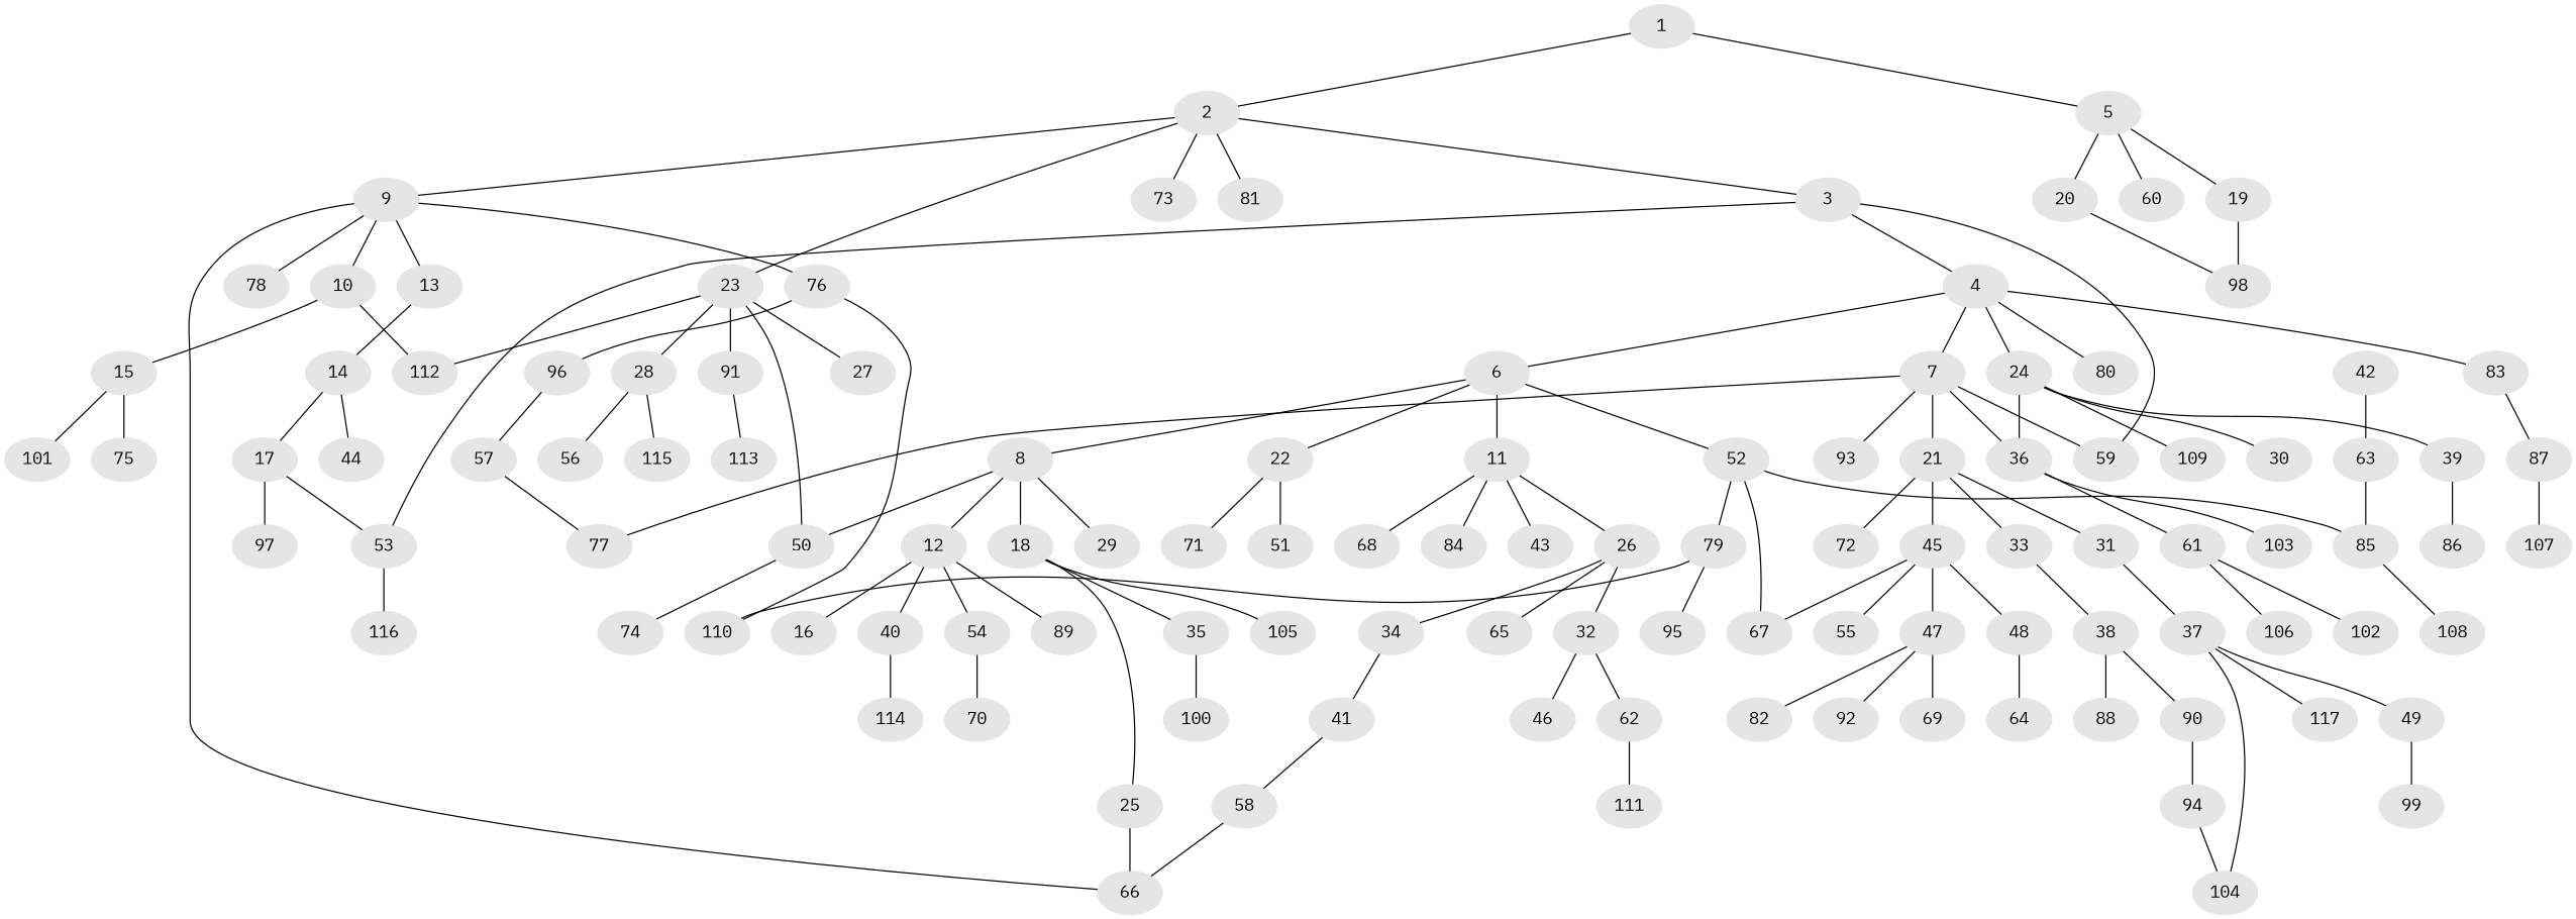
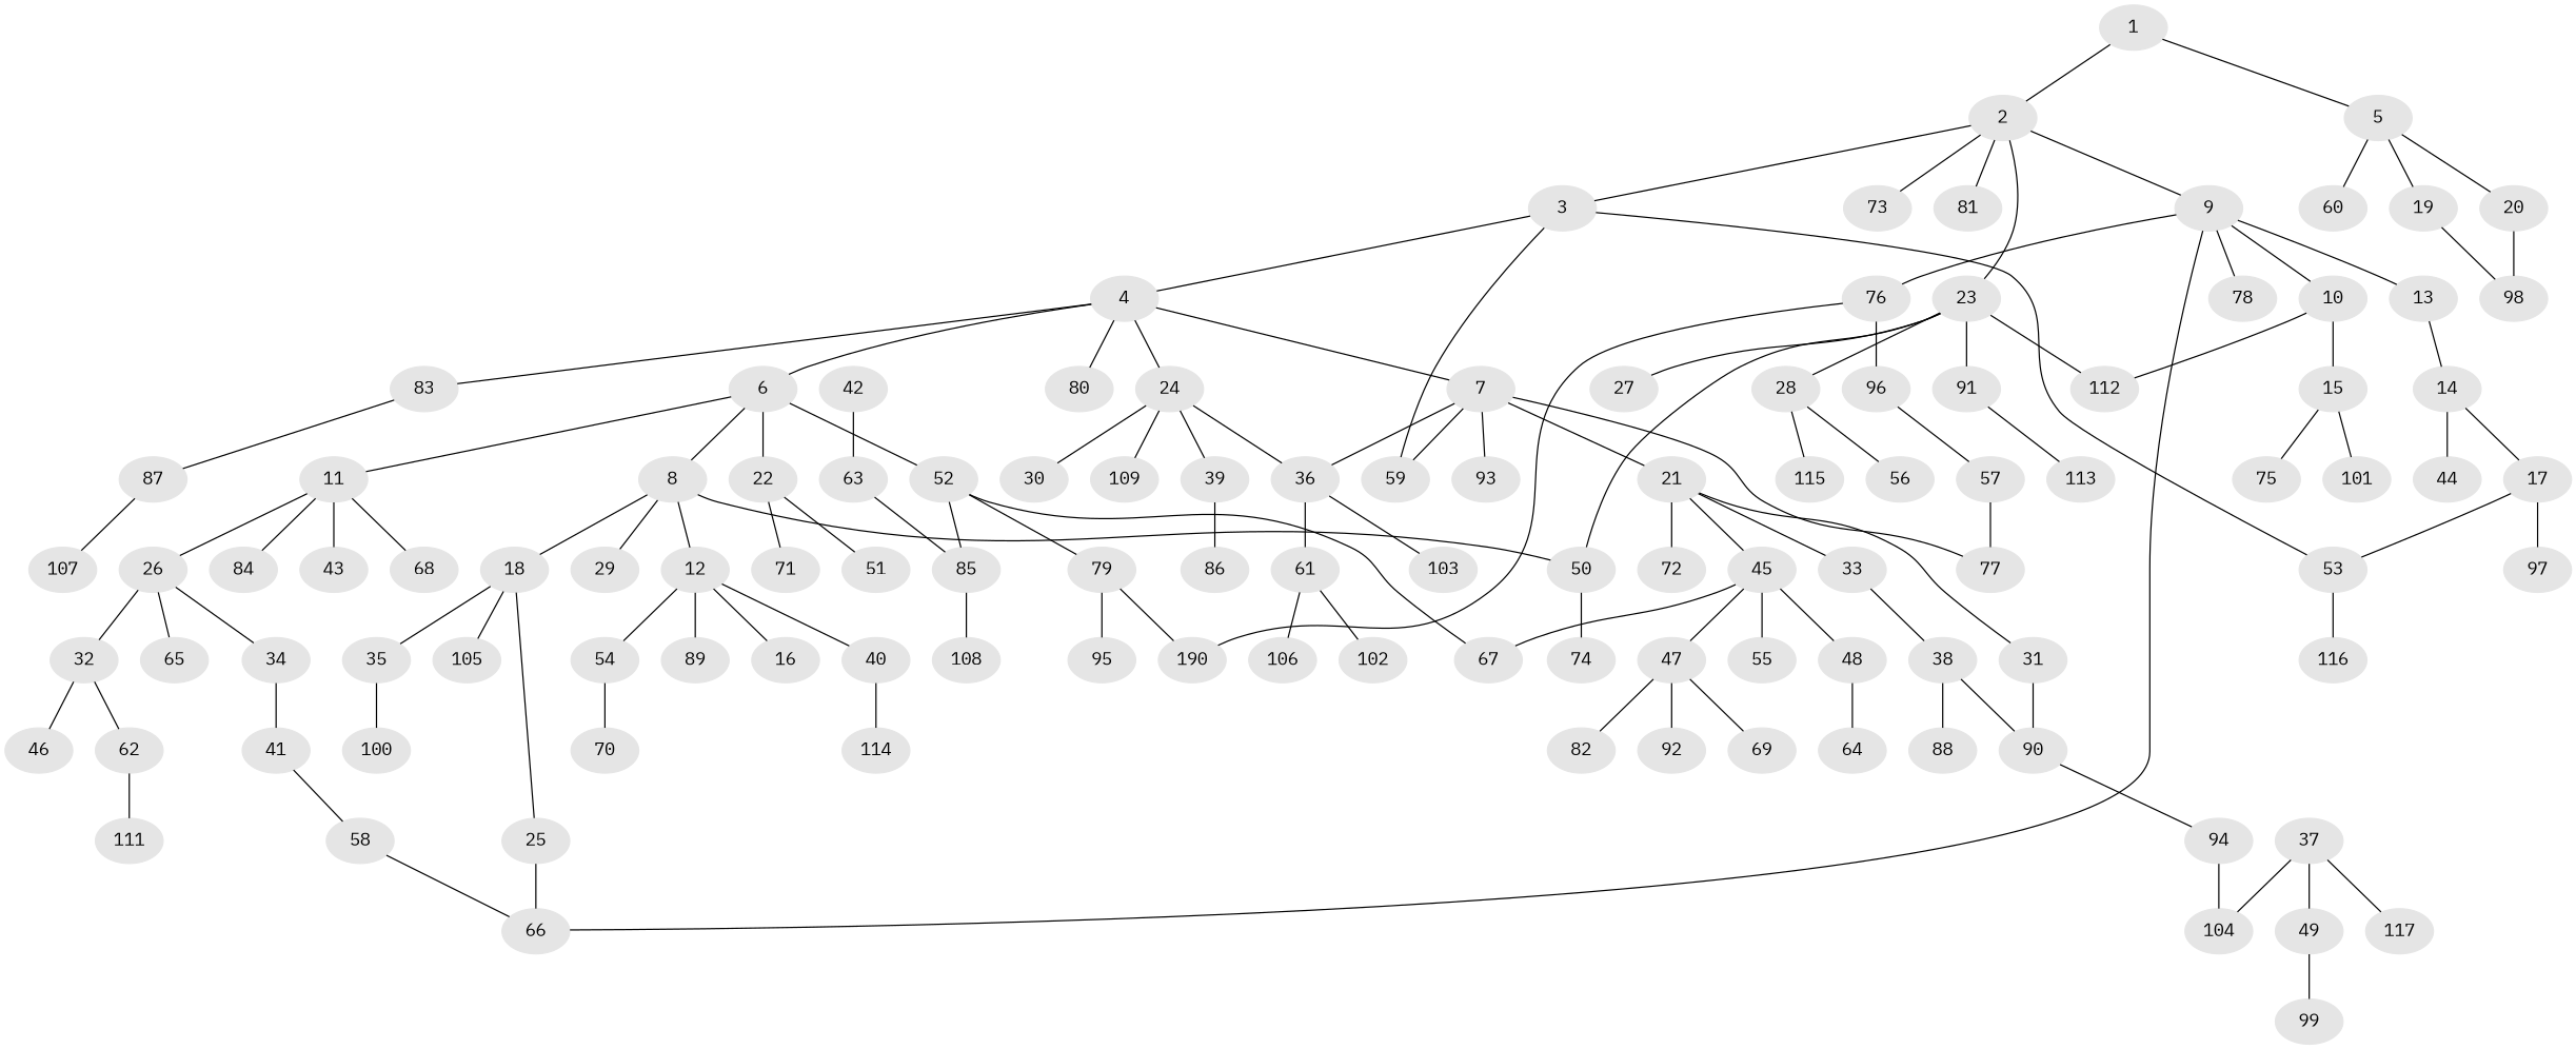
  graph {
    fontname="IBM Plex Mono"
    node [color=gray90 fontname="IBM Plex Mono" style=filled]
    edge [fontname="IBM Plex Mono"]
    1
    2
    5
    3
    9
    23
    73
    81
    19
    20
    60
    4
    53
    59
    10
    13
    66
    76
    78
    50
    112
    27
    28
    91
    6
    7
    24
    80
    83
    116
    8
    11
    22
    52
    21
    36
    77
    93
    30
    39
    109
    87
    98
    12
    18
    29
    26
    43
    68
    84
    51
    71
    67
    79
    85
    31
    33
    45
    72
    61
    103
    16
    40
    54
    89
    25
    35
    105
    74
    15
    14
    96
-   110
+   110 [label=190]
    75
    101
    32
    34
    65
    114
    70
    17
    44
    57
    97
    100
    42
    63
    37
    38
    47
    48
    55
    56
    115
    113
    86
    46
    62
    41
    49
    104
    117
    111
    88
    90
    58
    106
    102
    99
    94
    69
    82
    92
    64
    95
    108
    107
    1 -- 2
    1 -- 5
    2 -- 3
    2 -- 9
    2 -- 23
    2 -- 73
    2 -- 81
    5 -- 19
    5 -- 20
    5 -- 60
    3 -- 4
    3 -- 53
    3 -- 59
    9 -- 10
    9 -- 13
    9 -- 66
    9 -- 76
    9 -- 78
    23 -- 50
    23 -- 112
    23 -- 27
    23 -- 28
    23 -- 91
    19 -- 98
    20 -- 98
    4 -- 6
    4 -- 7
    4 -- 24
    4 -- 80
    4 -- 83
    53 -- 116
    10 -- 112
    10 -- 15
    13 -- 14
    76 -- 96
    76 -- 110
    50 -- 74
    28 -- 56
    28 -- 115
    91 -- 113
    6 -- 8
    6 -- 11
    6 -- 22
    6 -- 52
    7 -- 59
    7 -- 21
    7 -- 36
    7 -- 77
    7 -- 93
    24 -- 36
    24 -- 30
    24 -- 39
    24 -- 109
    83 -- 87
    8 -- 50
    8 -- 12
    8 -- 18
    8 -- 29
    11 -- 26
    11 -- 43
    11 -- 68
    11 -- 84
    22 -- 51
    22 -- 71
    52 -- 67
    52 -- 79
    52 -- 85
    21 -- 31
    21 -- 33
    21 -- 45
    21 -- 72
    36 -- 61
    36 -- 103
    39 -- 86
    87 -- 107
    12 -- 16
    12 -- 40
    12 -- 54
    12 -- 89
    18 -- 25
    18 -- 35
    18 -- 105
    26 -- 32
    26 -- 34
    26 -- 65
    79 -- 110
    79 -- 95
    85 -- 108
-   31 -- 37
+   31 -- 90
    33 -- 38
    45 -- 67
    45 -- 47
    45 -- 48
    45 -- 55
    61 -- 106
    61 -- 102
    40 -- 114
    54 -- 70
    25 -- 66
    35 -- 100
    15 -- 75
    15 -- 101
    14 -- 17
    14 -- 44
    96 -- 57
    32 -- 46
    32 -- 62
    34 -- 41
    17 -- 53
    17 -- 97
    57 -- 77
    42 -- 63
    63 -- 85
    37 -- 49
    37 -- 104
    37 -- 117
    38 -- 88
    38 -- 90
    47 -- 69
    47 -- 82
    47 -- 92
    48 -- 64
    62 -- 111
    41 -- 58
    49 -- 99
    90 -- 94
    58 -- 66
    94 -- 104
  }
